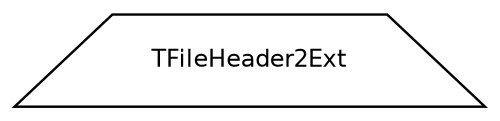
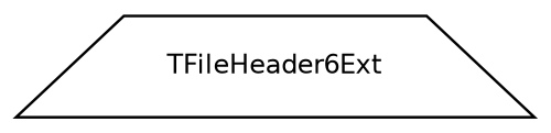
  digraph {
    rankdir=LR
    fontname="DejaVu Sans"
-   n1 [color=black fillcolor=white fontname="DejaVu Sans" fontsize=10 height=0.2 label=TFileHeader2Ext shape=trapezium style=filled width=0.4]
+   n1 [color=black fillcolor=white fontname="DejaVu Sans" fontsize=10 height=0.2 label=TFileHeader6Ext shape=trapezium style=filled width=0.4]
  }
